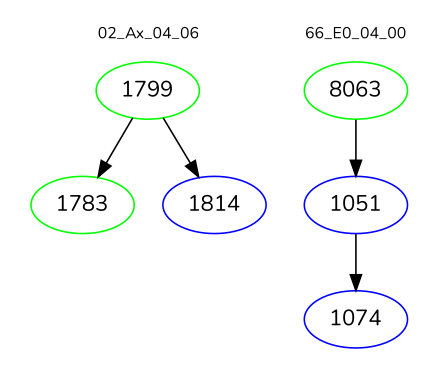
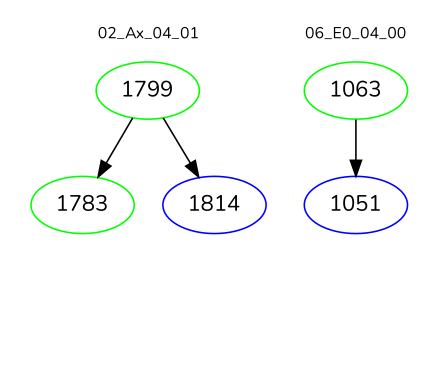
  digraph {
    fontname=Nunito
    node [color=green fontname=Nunito]
    edge [color=black fontname=Nunito]
    n1 [label=1799]
    n2 [label=1783]
    n3 [color=blue label=1814]
-   n4 [label=8063]
+   n4 [label=1063]
    n5 [color=blue label=1051]
-   n6 [color=blue label=1074]
    subgraph cluster_1 {
      color=white
      fontsize=10
-     label="02_Ax_04_06"
+     label="02_Ax_04_01"
      n1
      n2
      n3
    }
    subgraph cluster_2 {
      color=white
      fontsize=10
-     label="66_E0_04_00"
+     label="06_E0_04_00"
      n4
      n5
-     n6
    }
    n1 -> n2
    n1 -> n3
    n4 -> n5
-   n5 -> n6
  }
